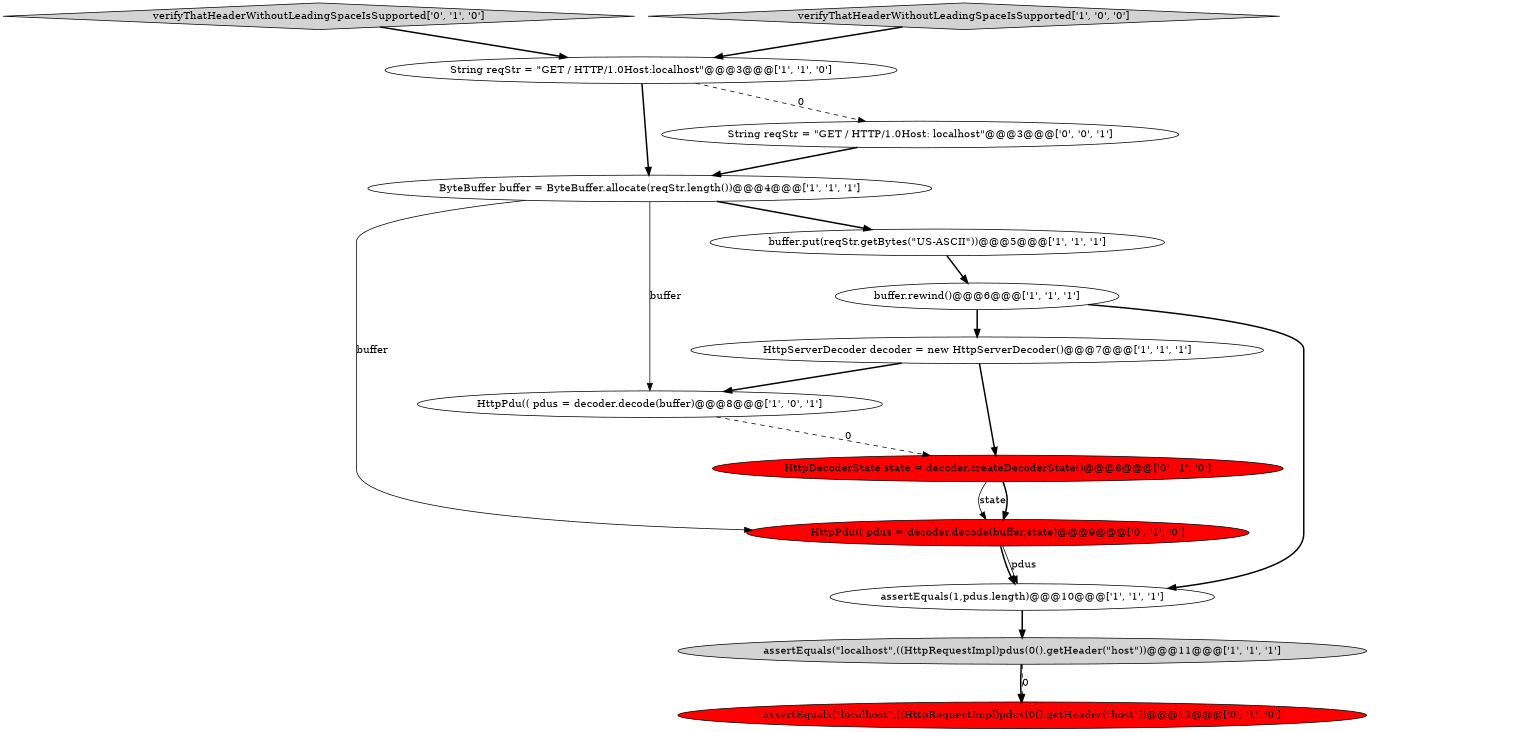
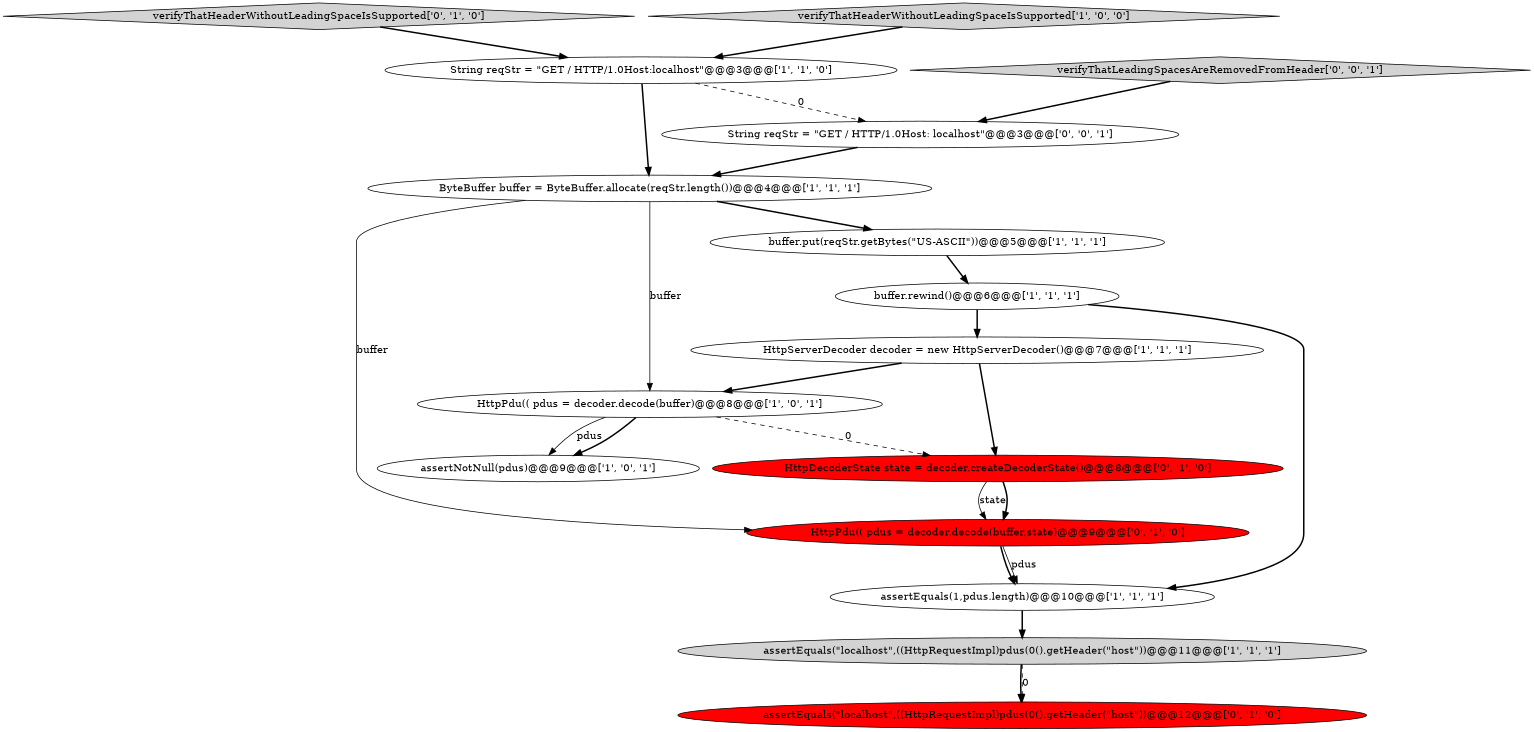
  digraph {
    node [fillcolor=white shape=ellipse style=filled]
    edge [style=bold]
    n1 [fillcolor=red label="assertEquals(\"localhost\",((HttpRequestImpl)pdus(0().getHeader(\"host\"))@@@12@@@['0', '1', '0']"]
    n2 [label="assertEquals(1,pdus.length)@@@10@@@['1', '1', '1']"]
    n3 [fillcolor=lightgray label="assertEquals(\"localhost\",((HttpRequestImpl)pdus(0().getHeader(\"host\"))@@@11@@@['1', '1', '1']"]
+   n4 [label="assertNotNull(pdus)@@@9@@@['1', '0', '1']"]
    n5 [fillcolor=lightgray label="verifyThatHeaderWithoutLeadingSpaceIsSupported['0', '1', '0']" shape=diamond]
    n6 [label="String reqStr = \"GET / HTTP/1.0Host:localhost\"@@@3@@@['1', '1', '0']"]
    n7 [label="String reqStr = \"GET / HTTP/1.0Host: localhost\"@@@3@@@['0', '0', '1']"]
    n8 [label="ByteBuffer buffer = ByteBuffer.allocate(reqStr.length())@@@4@@@['1', '1', '1']"]
+   n9 [fillcolor=lightgray label="verifyThatLeadingSpacesAreRemovedFromHeader['0', '0', '1']" shape=diamond]
    n10 [label="HttpPdu(( pdus = decoder.decode(buffer)@@@8@@@['1', '0', '1']"]
    n11 [fillcolor=red label="HttpPdu(( pdus = decoder.decode(buffer,state)@@@9@@@['0', '1', '0']"]
    n12 [label="buffer.put(reqStr.getBytes(\"US-ASCII\"))@@@5@@@['1', '1', '1']"]
    n13 [fillcolor=red label="HttpDecoderState state = decoder.createDecoderState()@@@8@@@['0', '1', '0']"]
    n14 [label="HttpServerDecoder decoder = new HttpServerDecoder()@@@7@@@['1', '1', '1']"]
    n15 [label="buffer.rewind()@@@6@@@['1', '1', '1']"]
    n16 [fillcolor=lightgray label="verifyThatHeaderWithoutLeadingSpaceIsSupported['1', '0', '0']" shape=diamond]
    n2 -> n3
    n3 -> n1
    n3 -> n1 [label=0 style=dashed]
    n5 -> n6
    n6 -> n7 [label=0 style=dashed]
    n6 -> n8
    n7 -> n8
    n8 -> n10 [label=buffer style=solid]
    n8 -> n11 [label=buffer style=solid]
    n8 -> n12
+   n9 -> n7
+   n10 -> n4 [label=pdus style=solid]
+   n10 -> n4
    n10 -> n13 [label=0 style=dashed]
    n11 -> n2 [label=pdus style=solid]
    n11 -> n2
    n12 -> n15
    n13 -> n11 [label=state style=solid]
    n13 -> n11
    n14 -> n10
    n14 -> n13
    n15 -> n2
    n15 -> n14
    n16 -> n6
  }
